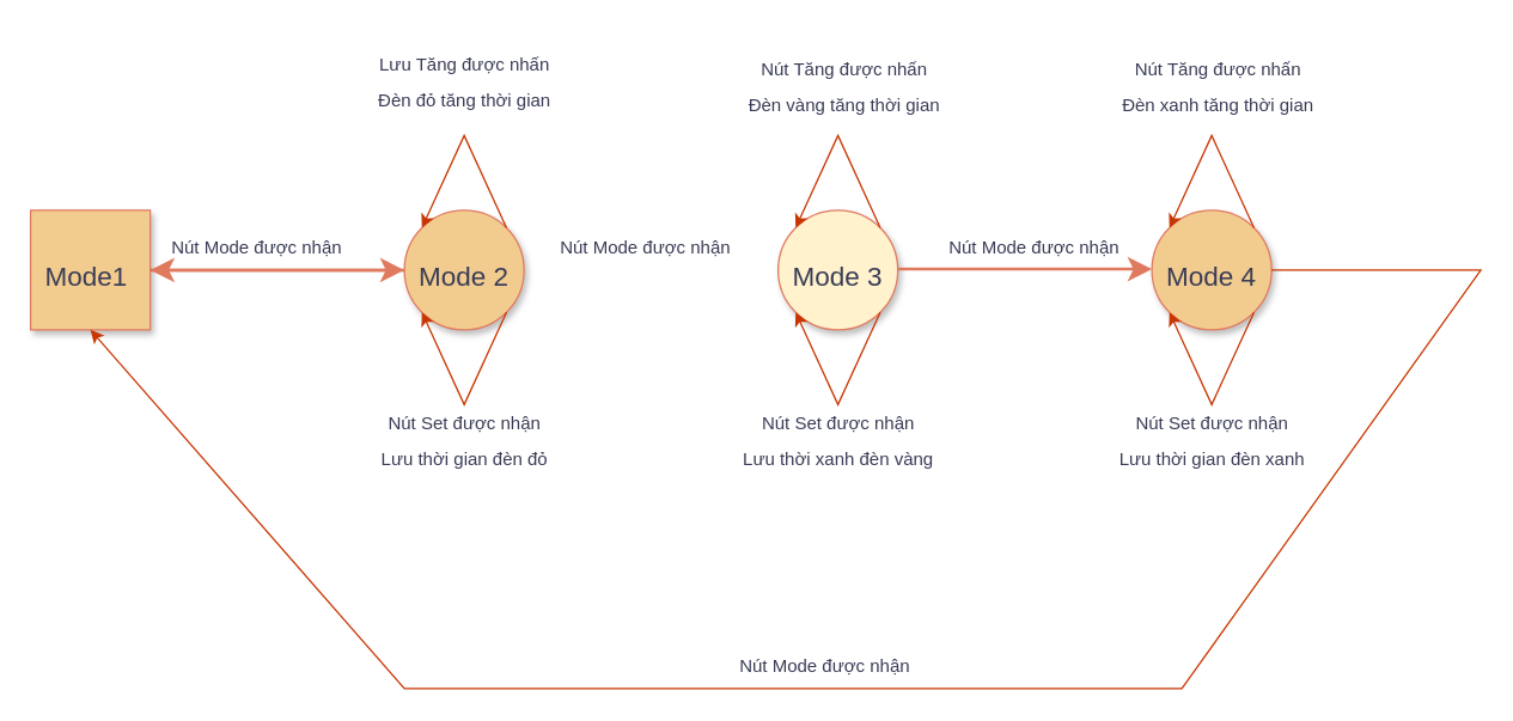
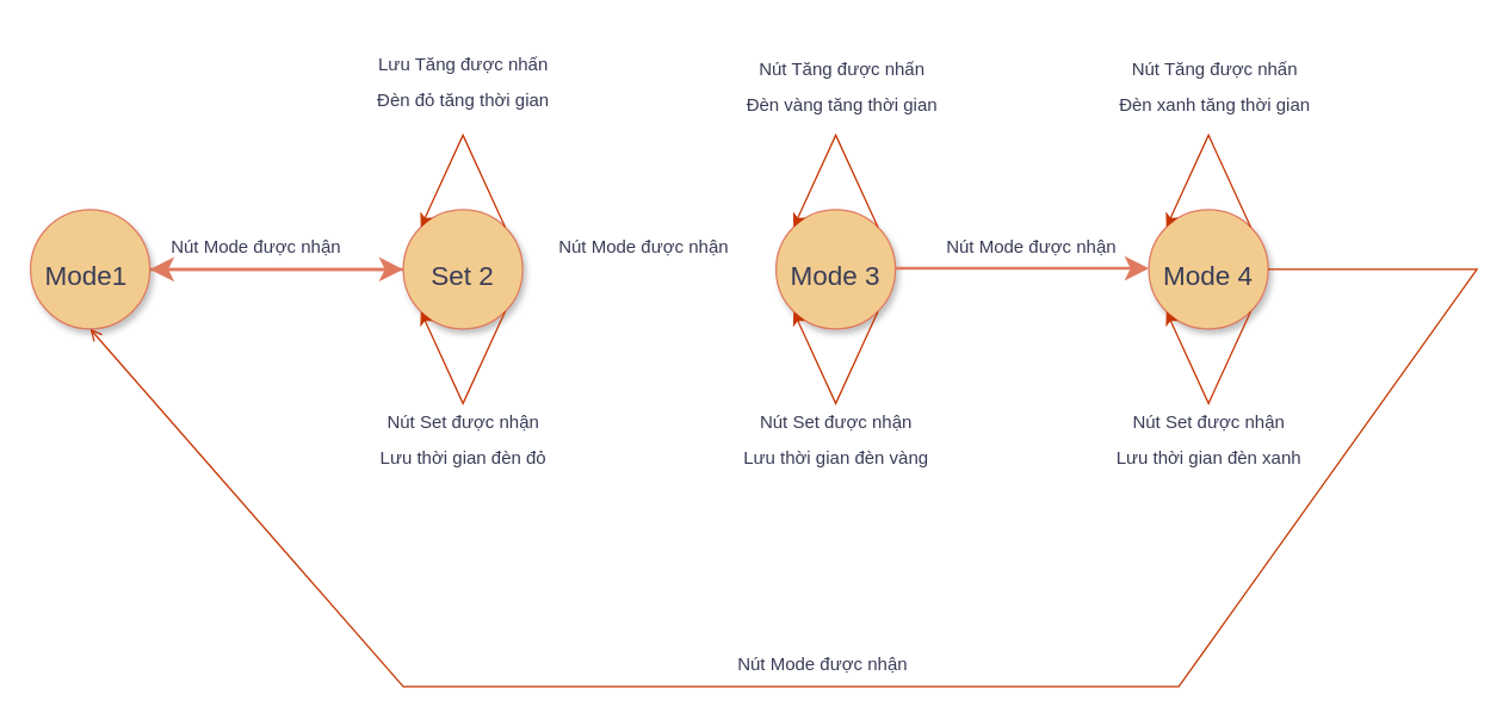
  <mxCell id="0" style=";html=1;" />
  <mxCell id="1" style=";html=1;" parent="0" />
  <mxCell id="2" style="edgeStyle=none;curved=1;html=1;startSize=10;endFill=1;endSize=10;strokeWidth=2;fontSize=12;labelBackgroundColor=none;fontColor=default;strokeColor=#E07A5F;" parent="1" source="4" edge="1"><mxGeometry relative="1" as="geometry"><mxPoint x="270" y="180" as="targetPoint" /></mxGeometry></mxCell>
  <mxCell id="3" value="&lt;font style=&quot;font-size: 12px;&quot;&gt;Nút Mode được nhận&lt;/font&gt;" style="text;html=1;resizable=0;points=[];align=center;verticalAlign=middle;labelBackgroundColor=none;fontSize=20;fontColor=#393C56;" parent="2" vertex="1" connectable="0"><mxGeometry x="0.154" relative="1" as="geometry"><mxPoint x="-28" y="-20" as="offset" /></mxGeometry></mxCell>
- <mxCell id="4" value="&lt;font style=&quot;font-size: 18px;&quot;&gt;Mode1&amp;nbsp;&lt;/font&gt;" style="whiteSpace=wrap;html=1;shadow=1;strokeWidth=1;fontSize=30;align=center;labelBackgroundColor=none;fillColor=#F2CC8F;strokeColor=#E07A5F;fontColor=#393C56;rounded=0;" parent="1" vertex="1"><mxGeometry x="20" y="140" width="80" height="80" as="geometry" /></mxCell>
- <mxCell id="5" value="&lt;font style=&quot;font-size: 18px;&quot;&gt;Mode 3&lt;/font&gt;" style="ellipse;whiteSpace=wrap;html=1;rounded=0;shadow=1;strokeWidth=1;fontSize=30;align=center;labelBackgroundColor=none;fillColor=#fff2cc;strokeColor=#E07A5F;fontColor=#393C56;" parent="1" vertex="1"><mxGeometry x="520" y="140" width="80" height="80" as="geometry" /></mxCell>
+ <mxCell id="4" value="&lt;font style=&quot;font-size: 18px;&quot;&gt;Mode1&amp;nbsp;&lt;/font&gt;" style="ellipse;whiteSpace=wrap;html=1;rounded=0;shadow=1;strokeWidth=1;fontSize=30;align=center;labelBackgroundColor=none;fillColor=#F2CC8F;strokeColor=#E07A5F;fontColor=#393C56;" parent="1" vertex="1"><mxGeometry x="20" y="140" width="80" height="80" as="geometry" /></mxCell>
+ <mxCell id="5" value="&lt;font style=&quot;font-size: 18px;&quot;&gt;Mode 3&lt;/font&gt;" style="ellipse;whiteSpace=wrap;html=1;rounded=0;shadow=1;strokeWidth=1;fontSize=30;align=center;labelBackgroundColor=none;fillColor=#F2CC8F;strokeColor=#E07A5F;fontColor=#393C56;" parent="1" vertex="1"><mxGeometry x="520" y="140" width="80" height="80" as="geometry" /></mxCell>
  <mxCell id="6" style="edgeStyle=none;curved=1;html=1;startSize=10;endFill=1;endSize=10;strokeWidth=2;fontSize=12;labelBackgroundColor=none;fontColor=default;strokeColor=#E07A5F;" parent="1" source="7" target="4" edge="1"><mxGeometry relative="1" as="geometry" /></mxCell>
- <mxCell id="7" value="&lt;font style=&quot;font-size: 18px;&quot;&gt;Mode 2&lt;/font&gt;" style="ellipse;whiteSpace=wrap;html=1;rounded=0;shadow=1;strokeWidth=1;fontSize=30;align=center;labelBackgroundColor=none;fillColor=#F2CC8F;strokeColor=#E07A5F;fontColor=#393C56;" parent="1" vertex="1"><mxGeometry x="270" y="140" width="80" height="80" as="geometry" /></mxCell>
+ <mxCell id="7" value="&lt;font style=&quot;font-size: 18px;&quot;&gt;Set 2&lt;/font&gt;" style="ellipse;whiteSpace=wrap;html=1;rounded=0;shadow=1;strokeWidth=1;fontSize=30;align=center;labelBackgroundColor=none;fillColor=#F2CC8F;strokeColor=#E07A5F;fontColor=#393C56;" parent="1" vertex="1"><mxGeometry x="270" y="140" width="80" height="80" as="geometry" /></mxCell>
  <mxCell id="8" value="" style="endArrow=classic;html=1;rounded=0;exitX=1;exitY=0;exitDx=0;exitDy=0;entryX=0;entryY=0;entryDx=0;entryDy=0;fillColor=#fa6800;strokeColor=#C73500;" edge="1" parent="1" source="7" target="7"><mxGeometry width="50" height="50" relative="1" as="geometry"><mxPoint x="440" y="150" as="sourcePoint" /><mxPoint x="370" y="80" as="targetPoint" /><Array as="points"><mxPoint x="310" y="90" /></Array></mxGeometry></mxCell>
  <mxCell id="9" value="&lt;font style=&quot;font-size: 12px;&quot;&gt;Lưu Tăng được nhấn&lt;/font&gt;&lt;div&gt;&lt;span style=&quot;font-size: 12px;&quot;&gt;Đèn đỏ tăng thời gian&lt;/span&gt;&lt;/div&gt;" style="text;html=1;resizable=0;points=[];align=center;verticalAlign=middle;labelBackgroundColor=none;fontSize=20;fontColor=#393C56;" vertex="1" connectable="0" parent="1"><mxGeometry x="309.998" y="50" as="geometry" /></mxCell>
  <mxCell id="10" value="" style="endArrow=classic;html=1;rounded=0;fillColor=#fa6800;strokeColor=#C73500;exitX=1;exitY=1;exitDx=0;exitDy=0;entryX=0;entryY=1;entryDx=0;entryDy=0;" edge="1" parent="1" source="7" target="7"><mxGeometry width="50" height="50" relative="1" as="geometry"><mxPoint x="270" y="260" as="sourcePoint" /><mxPoint x="270" y="240" as="targetPoint" /><Array as="points"><mxPoint x="310" y="270" /></Array></mxGeometry></mxCell>
  <mxCell id="11" value="&lt;font style=&quot;font-size: 12px;&quot;&gt;Nút Set được nhận&lt;/font&gt;&lt;div&gt;&lt;font style=&quot;font-size: 12px;&quot;&gt;Lưu thời gian đèn đỏ&lt;/font&gt;&lt;/div&gt;" style="text;html=1;resizable=0;points=[];align=center;verticalAlign=middle;labelBackgroundColor=none;fontSize=20;fontColor=#393C56;" vertex="1" connectable="0" parent="1"><mxGeometry x="309.993" y="290" as="geometry" /></mxCell>
  <mxCell id="12" value="" style="endArrow=classic;html=1;rounded=0;exitX=1;exitY=0;exitDx=0;exitDy=0;fillColor=#fa6800;strokeColor=#C73500;entryX=0;entryY=0;entryDx=0;entryDy=0;" edge="1" parent="1" source="5" target="5"><mxGeometry width="50" height="50" relative="1" as="geometry"><mxPoint x="348" y="162" as="sourcePoint" /><mxPoint x="500" y="140" as="targetPoint" /><Array as="points"><mxPoint x="560" y="90" /></Array></mxGeometry></mxCell>
  <mxCell id="13" value="&lt;font style=&quot;font-size: 12px;&quot;&gt;Nút Tăng được nhấn&lt;/font&gt;&lt;div&gt;&lt;span style=&quot;font-size: 12px;&quot;&gt;Đèn vàng tăng thời gian&lt;/span&gt;&lt;/div&gt;" style="text;html=1;resizable=0;points=[];align=center;verticalAlign=middle;labelBackgroundColor=none;fontSize=20;fontColor=#393C56;" vertex="1" connectable="0" parent="1"><mxGeometry x="559.998" y="20" as="geometry"><mxPoint x="4" y="33" as="offset" /></mxGeometry></mxCell>
  <mxCell id="14" value="" style="endArrow=classic;html=1;rounded=0;fillColor=#fa6800;strokeColor=#C73500;exitX=1;exitY=1;exitDx=0;exitDy=0;entryX=0;entryY=1;entryDx=0;entryDy=0;" edge="1" parent="1" source="5" target="5"><mxGeometry width="50" height="50" relative="1" as="geometry"><mxPoint x="560" y="260" as="sourcePoint" /><mxPoint x="420" y="218" as="targetPoint" /><Array as="points"><mxPoint x="560" y="270" /></Array></mxGeometry></mxCell>
- <mxCell id="15" value="&lt;font style=&quot;font-size: 12px;&quot;&gt;Nút Set được nhận&lt;/font&gt;&lt;div&gt;&lt;font style=&quot;font-size: 12px;&quot;&gt;Lưu thời xanh đèn vàng&lt;/font&gt;&lt;/div&gt;" style="text;html=1;resizable=0;points=[];align=center;verticalAlign=middle;labelBackgroundColor=none;fontSize=20;fontColor=#393C56;" vertex="1" connectable="0" parent="1"><mxGeometry x="559.993" y="290" as="geometry" /></mxCell>
+ <mxCell id="15" value="&lt;font style=&quot;font-size: 12px;&quot;&gt;Nút Set được nhận&lt;/font&gt;&lt;div&gt;&lt;font style=&quot;font-size: 12px;&quot;&gt;Lưu thời gian đèn vàng&lt;/font&gt;&lt;/div&gt;" style="text;html=1;resizable=0;points=[];align=center;verticalAlign=middle;labelBackgroundColor=none;fontSize=20;fontColor=#393C56;" vertex="1" connectable="0" parent="1"><mxGeometry x="559.993" y="290" as="geometry" /></mxCell>
  <mxCell id="16" value="&lt;font style=&quot;font-size: 12px;&quot;&gt;Nút Mode được nhận&lt;/font&gt;" style="text;html=1;resizable=0;points=[];align=center;verticalAlign=middle;labelBackgroundColor=none;fontSize=20;fontColor=#393C56;" vertex="1" connectable="0" parent="1"><mxGeometry x="430" y="160" as="geometry" /></mxCell>
  <mxCell id="17" value="&lt;font style=&quot;font-size: 18px;&quot;&gt;Mode 4&lt;/font&gt;" style="ellipse;whiteSpace=wrap;html=1;rounded=0;shadow=1;strokeWidth=1;fontSize=30;align=center;labelBackgroundColor=none;fillColor=#F2CC8F;strokeColor=#E07A5F;fontColor=#393C56;" vertex="1" parent="1"><mxGeometry x="770" y="140" width="80" height="80" as="geometry" /></mxCell>
  <mxCell id="18" value="" style="endArrow=classic;html=1;rounded=0;exitX=1;exitY=0;exitDx=0;exitDy=0;fillColor=#fa6800;strokeColor=#C73500;entryX=0;entryY=0;entryDx=0;entryDy=0;" edge="1" parent="1" source="17" target="17"><mxGeometry width="50" height="50" relative="1" as="geometry"><mxPoint x="598" y="162" as="sourcePoint" /><mxPoint x="750" y="140" as="targetPoint" /><Array as="points"><mxPoint x="810" y="90" /></Array></mxGeometry></mxCell>
  <mxCell id="19" value="&lt;font style=&quot;font-size: 12px;&quot;&gt;Nút Tăng được nhấn&lt;/font&gt;&lt;div&gt;&lt;span style=&quot;font-size: 12px;&quot;&gt;Đèn xanh tăng thời gian&lt;/span&gt;&lt;/div&gt;" style="text;html=1;resizable=0;points=[];align=center;verticalAlign=middle;labelBackgroundColor=none;fontSize=20;fontColor=#393C56;" vertex="1" connectable="0" parent="1"><mxGeometry x="809.998" y="20" as="geometry"><mxPoint x="4" y="33" as="offset" /></mxGeometry></mxCell>
  <mxCell id="20" value="" style="endArrow=classic;html=1;rounded=0;fillColor=#fa6800;strokeColor=#C73500;exitX=1;exitY=1;exitDx=0;exitDy=0;entryX=0;entryY=1;entryDx=0;entryDy=0;" edge="1" parent="1" source="17" target="17"><mxGeometry width="50" height="50" relative="1" as="geometry"><mxPoint x="810" y="260" as="sourcePoint" /><mxPoint x="670" y="218" as="targetPoint" /><Array as="points"><mxPoint x="810" y="270" /></Array></mxGeometry></mxCell>
  <mxCell id="21" value="&lt;font style=&quot;font-size: 12px;&quot;&gt;Nút Set được nhận&lt;/font&gt;&lt;div&gt;&lt;font style=&quot;font-size: 12px;&quot;&gt;Lưu thời gian đèn xanh&lt;/font&gt;&lt;/div&gt;" style="text;html=1;resizable=0;points=[];align=center;verticalAlign=middle;labelBackgroundColor=none;fontSize=20;fontColor=#393C56;" vertex="1" connectable="0" parent="1"><mxGeometry x="809.993" y="290" as="geometry" /></mxCell>
  <mxCell id="22" style="edgeStyle=none;curved=1;html=1;startSize=10;endFill=1;endSize=10;strokeWidth=2;fontSize=12;labelBackgroundColor=none;fontColor=default;strokeColor=#E07A5F;" edge="1" parent="1"><mxGeometry relative="1" as="geometry"><mxPoint x="600" y="179.38" as="sourcePoint" /><mxPoint x="770" y="179.38" as="targetPoint" /></mxGeometry></mxCell>
  <mxCell id="23" value="&lt;font style=&quot;font-size: 12px;&quot;&gt;Nút Mode được nhận&lt;/font&gt;" style="text;html=1;resizable=0;points=[];align=center;verticalAlign=middle;labelBackgroundColor=none;fontSize=20;fontColor=#393C56;" vertex="1" connectable="0" parent="1"><mxGeometry x="690" y="160" as="geometry" /></mxCell>
- <mxCell id="24" value="" style="endArrow=classic;html=1;rounded=0;fillColor=#fa6800;strokeColor=#C73500;exitX=1;exitY=0.5;exitDx=0;exitDy=0;entryX=0.5;entryY=1;entryDx=0;entryDy=0;" edge="1" parent="1" source="17" target="4"><mxGeometry width="50" height="50" relative="1" as="geometry"><mxPoint x="870" y="190" as="sourcePoint" /><mxPoint x="100" y="360" as="targetPoint" /><Array as="points"><mxPoint x="990" y="180" /><mxPoint x="790" y="460" /><mxPoint x="660" y="460" /><mxPoint x="270" y="460" /></Array></mxGeometry></mxCell>
+ <mxCell id="24" value="" style="endArrow=open;html=1;rounded=0;fillColor=#fa6800;strokeColor=#C73500;exitX=1;exitY=0.5;exitDx=0;exitDy=0;entryX=0.5;entryY=1;entryDx=0;entryDy=0;" edge="1" parent="1" source="17" target="4"><mxGeometry width="50" height="50" relative="1" as="geometry"><mxPoint x="870" y="190" as="sourcePoint" /><mxPoint x="100" y="360" as="targetPoint" /><Array as="points"><mxPoint x="990" y="180" /><mxPoint x="790" y="460" /><mxPoint x="660" y="460" /><mxPoint x="270" y="460" /></Array></mxGeometry></mxCell>
  <mxCell id="25" value="&lt;font style=&quot;font-size: 12px;&quot;&gt;Nút Mode được nhận&lt;/font&gt;" style="text;html=1;resizable=0;points=[];align=center;verticalAlign=middle;labelBackgroundColor=none;fontSize=20;fontColor=#393C56;" vertex="1" connectable="0" parent="1"><mxGeometry x="550" y="440" as="geometry" /></mxCell>
